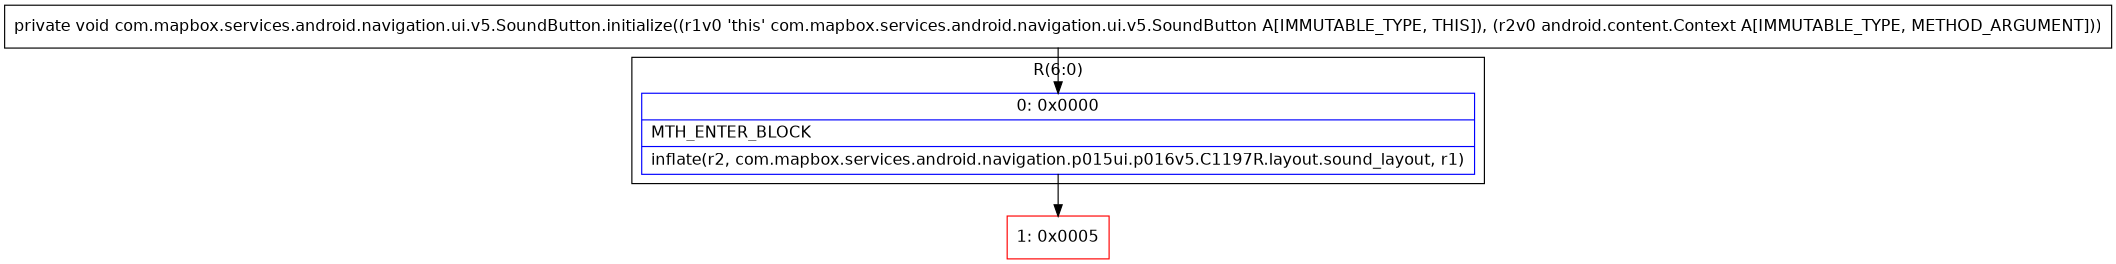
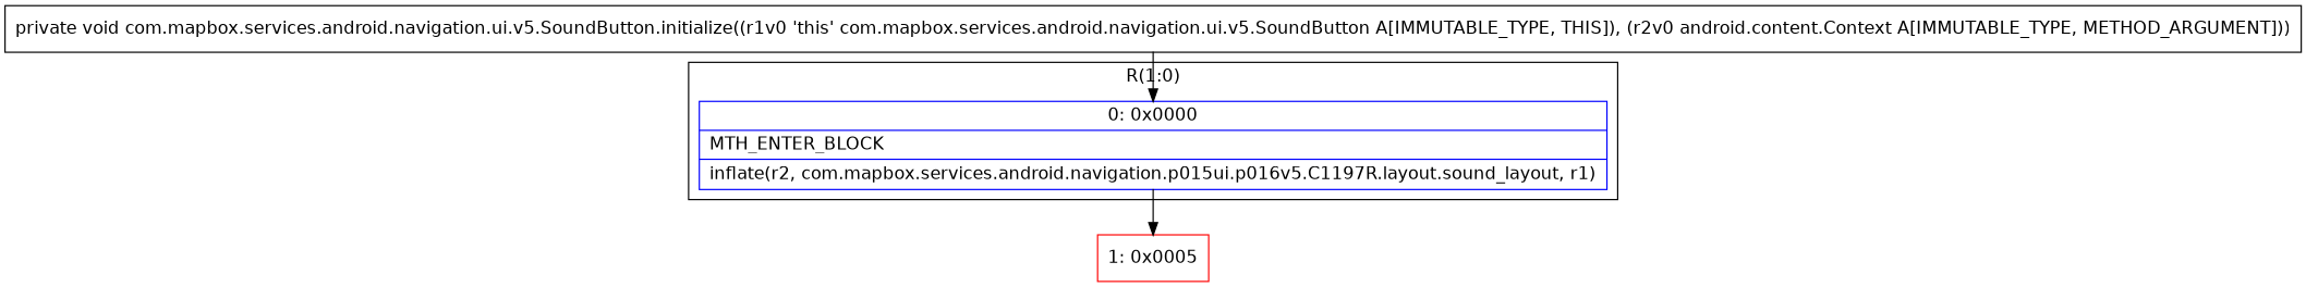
  digraph {
    fontname="DejaVu Sans"
    node [shape=record fontname="DejaVu Sans"]
    edge [fontname="DejaVu Sans"]
    n1 [color=blue label="{0\:\ 0x0000|MTH_ENTER_BLOCK\l|inflate(r2, com.mapbox.services.android.navigation.p015ui.p016v5.C1197R.layout.sound_layout, r1)\l}"]
    n2 [color=red label="{1\:\ 0x0005}"]
    n3 [label="{private void com.mapbox.services.android.navigation.ui.v5.SoundButton.initialize((r1v0 'this' com.mapbox.services.android.navigation.ui.v5.SoundButton A[IMMUTABLE_TYPE, THIS]), (r2v0 android.content.Context A[IMMUTABLE_TYPE, METHOD_ARGUMENT])) }"]
    subgraph cluster_1 {
-     label="R(6:0)"
+     label="R(1:0)"
      n1
    }
    n1 -> n2
    n3 -> n1
  }
